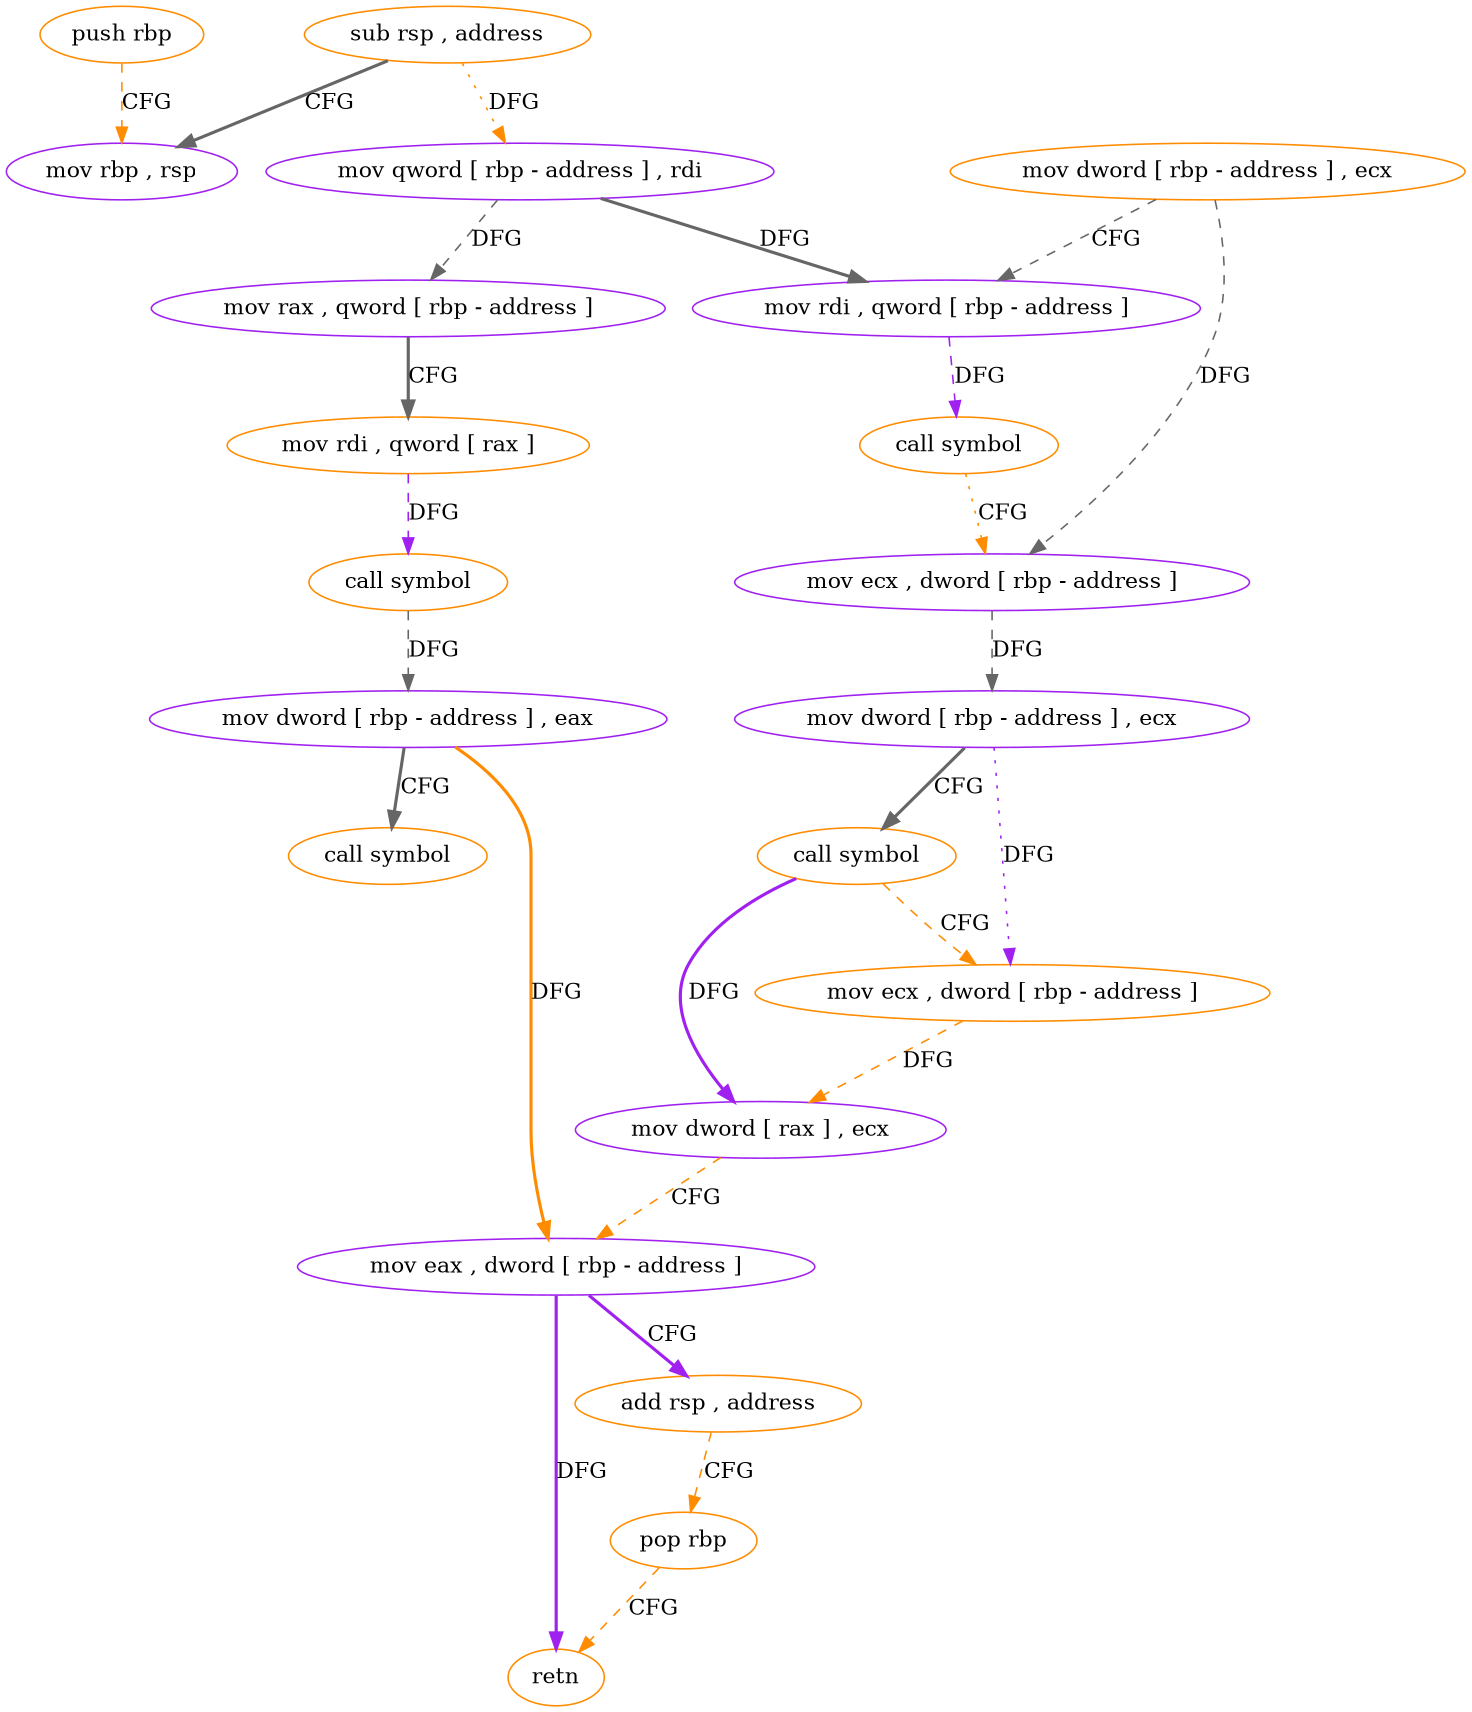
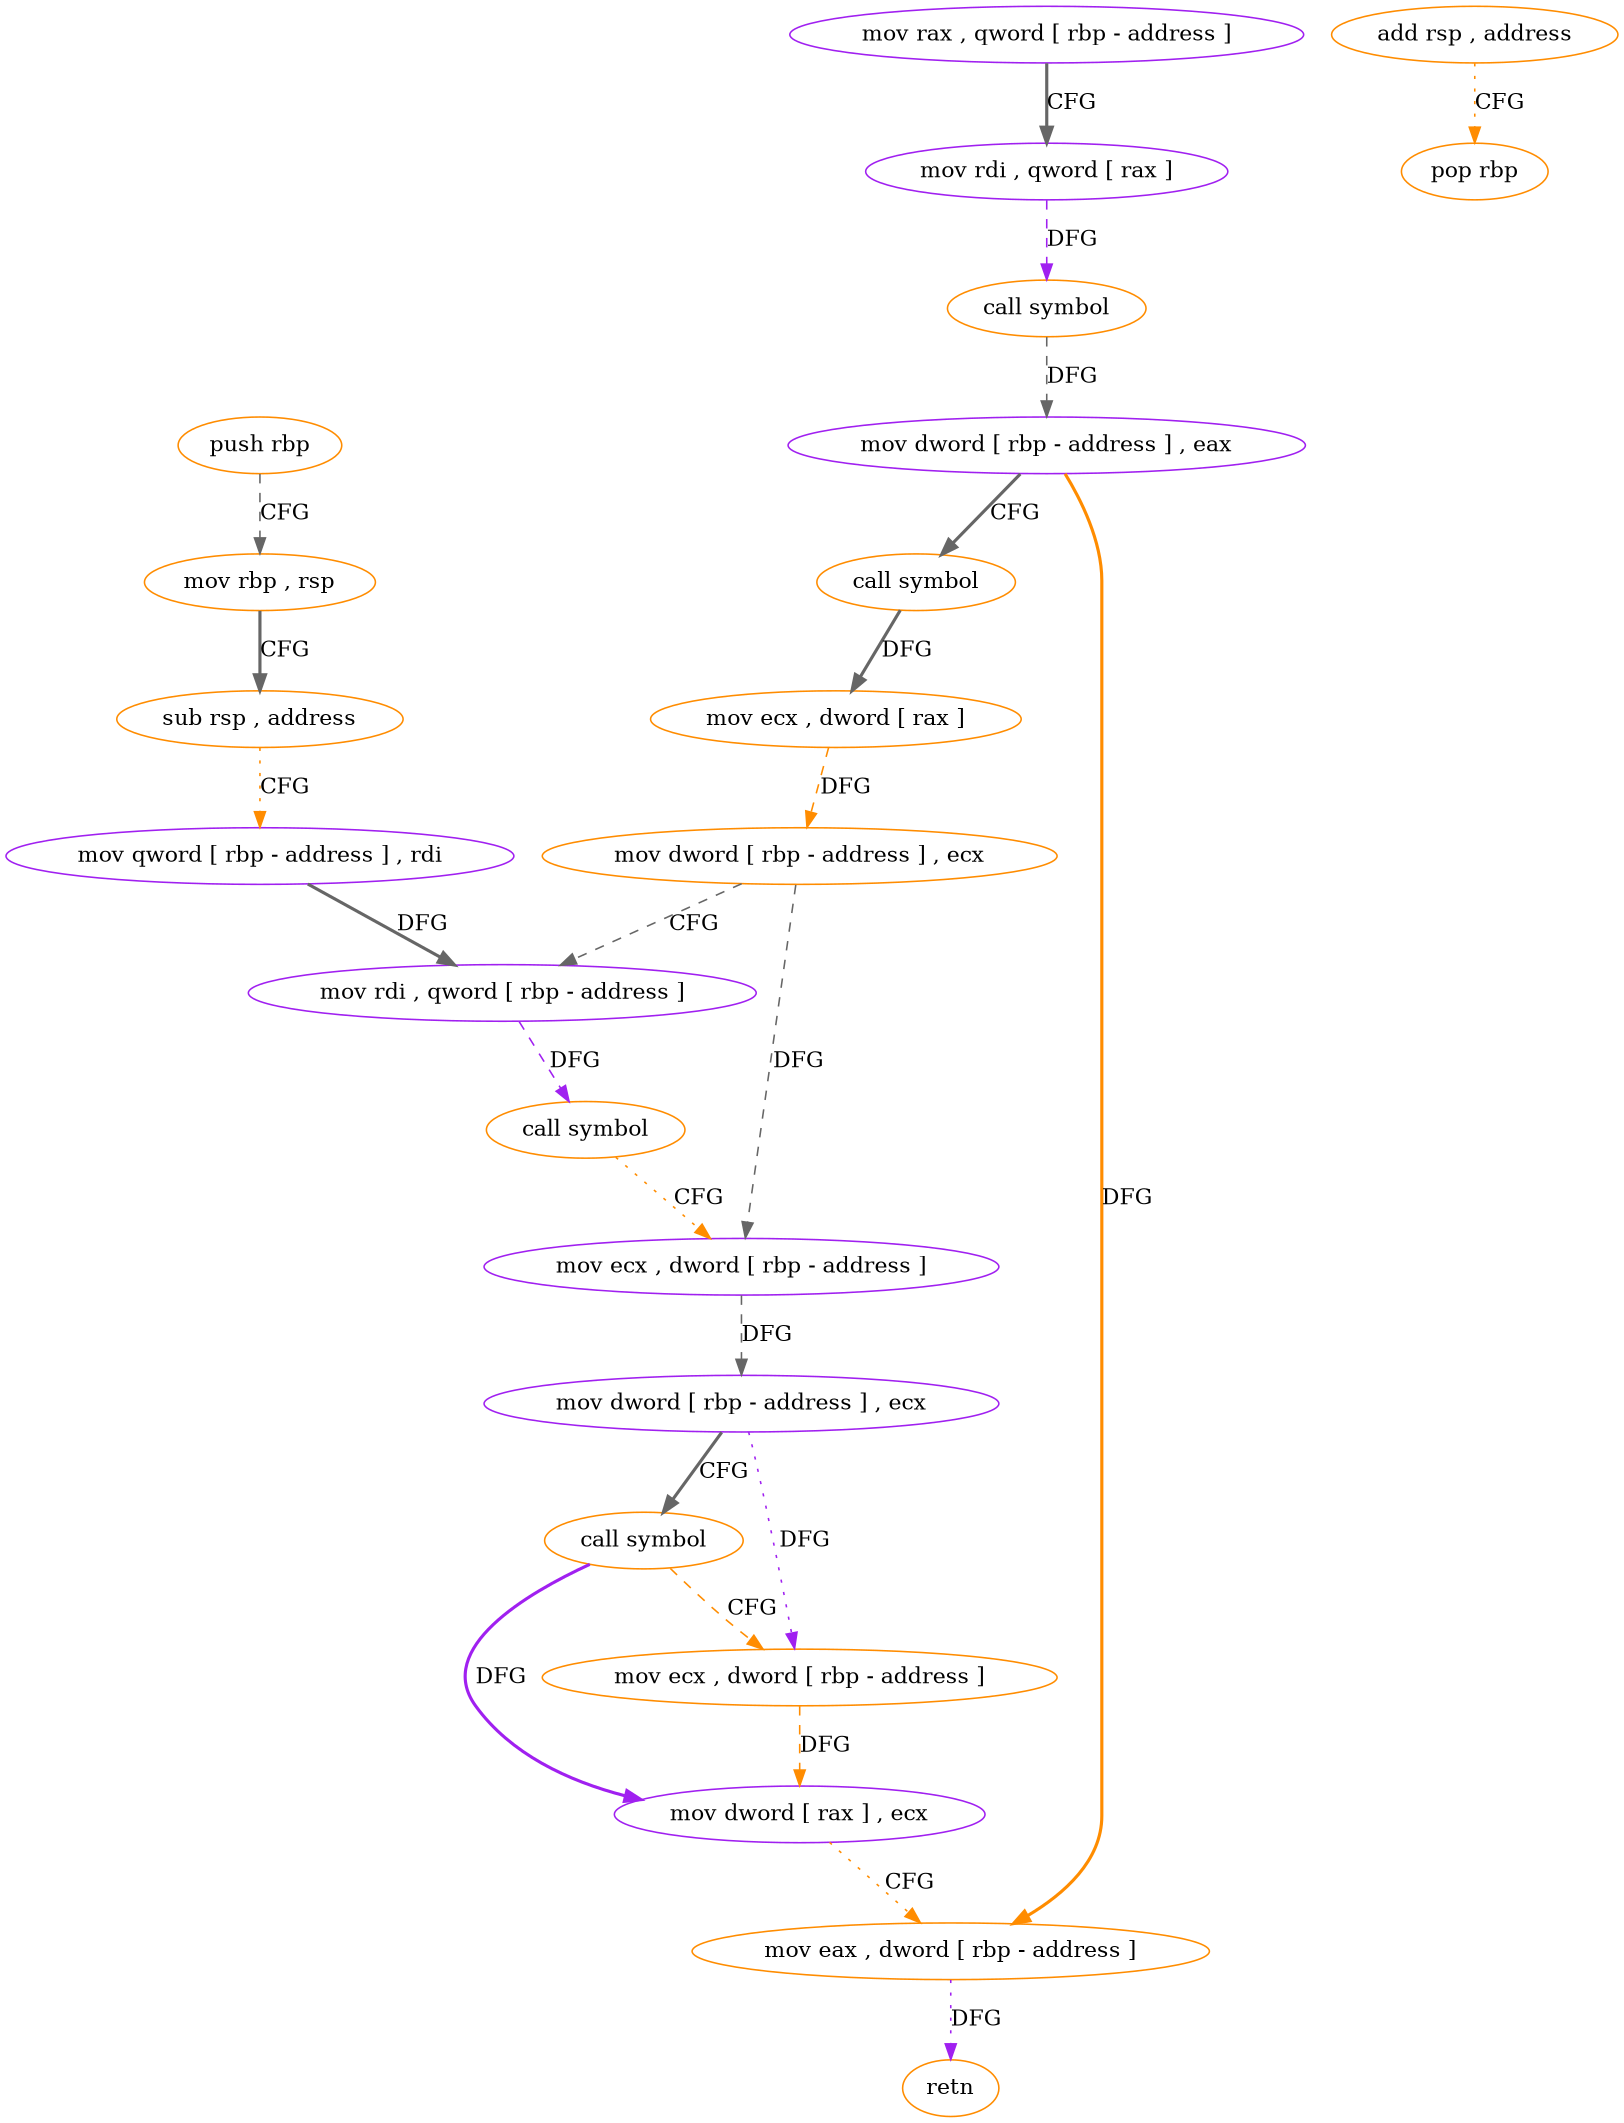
  digraph {
    node [color=darkorange]
    edge [color=gray40 style=dashed]
    n1 [label="push rbp"]
-   n2 [color=purple label="mov rbp , rsp"]
+   n2 [label="mov rbp , rsp"]
    n3 [label="sub rsp , address"]
    n4 [color=purple label="mov qword [ rbp - address ] , rdi"]
    n5 [color=purple label="mov rax , qword [ rbp - address ]"]
    n6 [color=purple label="mov rdi , qword [ rbp - address ]"]
-   n7 [label="mov rdi , qword [ rax ]"]
+   n7 [color=purple label="mov rdi , qword [ rax ]"]
    n8 [label="call symbol"]
    n9 [label="call symbol"]
    n10 [color=purple label="mov dword [ rbp - address ] , eax"]
    n11 [label="call symbol"]
-   n12 [color=purple label="mov eax , dword [ rbp - address ]"]
+   n12 [label="mov eax , dword [ rbp - address ]"]
+   n13 [label="mov ecx , dword [ rax ]"]
    n14 [label="add rsp , address"]
    n15 [label=retn]
    n16 [label="mov dword [ rbp - address ] , ecx"]
    n17 [color=purple label="mov ecx , dword [ rbp - address ]"]
    n18 [color=purple label="mov dword [ rbp - address ] , ecx"]
    n19 [label="call symbol"]
    n20 [label="mov ecx , dword [ rbp - address ]"]
    n21 [color=purple label="mov dword [ rax ] , ecx"]
    n22 [label="pop rbp"]
-   n1 -> n2 [color=darkorange label=CFG]
-   n3 -> n2 [label=CFG style=bold]
-   n3 -> n4 [color=darkorange label=DFG style=dotted]
-   n4 -> n5 [label=DFG]
+   n1 -> n2 [label=CFG]
+   n2 -> n3 [label=CFG style=bold]
+   n3 -> n4 [color=darkorange label=CFG style=dotted]
    n4 -> n6 [label=DFG style=bold]
    n5 -> n7 [label=CFG style=bold]
    n6 -> n8 [color=purple label=DFG]
    n7 -> n9 [color=purple label=DFG]
    n8 -> n17 [color=darkorange label=CFG style=dotted]
    n9 -> n10 [label=DFG]
    n10 -> n11 [label=CFG style=bold]
    n10 -> n12 [color=darkorange label=DFG style=bold]
-   n12 -> n14 [color=purple label=CFG style=bold]
-   n12 -> n15 [color=purple label=DFG style=bold]
-   n14 -> n22 [color=darkorange label=CFG]
+   n11 -> n13 [label=DFG style=bold]
+   n12 -> n15 [color=purple label=DFG style=dotted]
+   n13 -> n16 [color=darkorange label=DFG]
+   n14 -> n22 [color=darkorange label=CFG style=dotted]
    n16 -> n6 [label=CFG]
    n16 -> n17 [label=DFG]
    n17 -> n18 [label=DFG]
    n18 -> n19 [label=CFG style=bold]
    n18 -> n20 [color=purple label=DFG style=dotted]
    n19 -> n20 [color=darkorange label=CFG]
    n19 -> n21 [color=purple label=DFG style=bold]
    n20 -> n21 [color=darkorange label=DFG]
-   n21 -> n12 [color=darkorange label=CFG]
-   n22 -> n15 [color=darkorange label=CFG]
+   n21 -> n12 [color=darkorange label=CFG style=dotted]
  }
